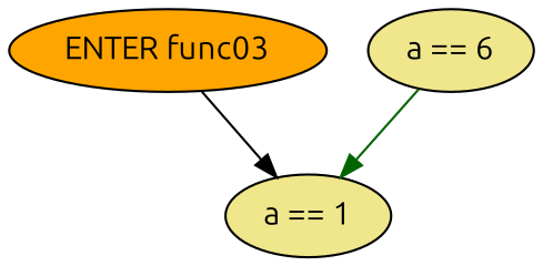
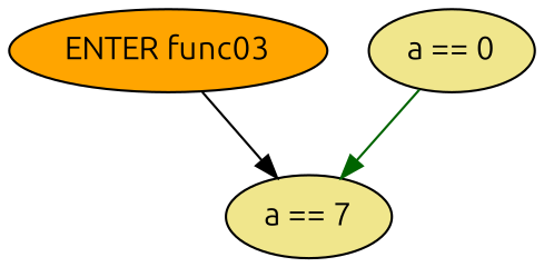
  digraph {
    fontname=Ubuntu
    node [fillcolor=khaki fontname=Ubuntu style=filled]
    edge [fontname=Ubuntu]
    n1 [fillcolor=orange label="ENTER func03"]
-   n2 [label="a == 1"]
-   n3 [label="a == 6"]
+   n2 [label="a == 7"]
+   n3 [label="a == 0"]
    n1 -> n2 [color=black]
    n3 -> n2 [color=darkgreen]
  }
